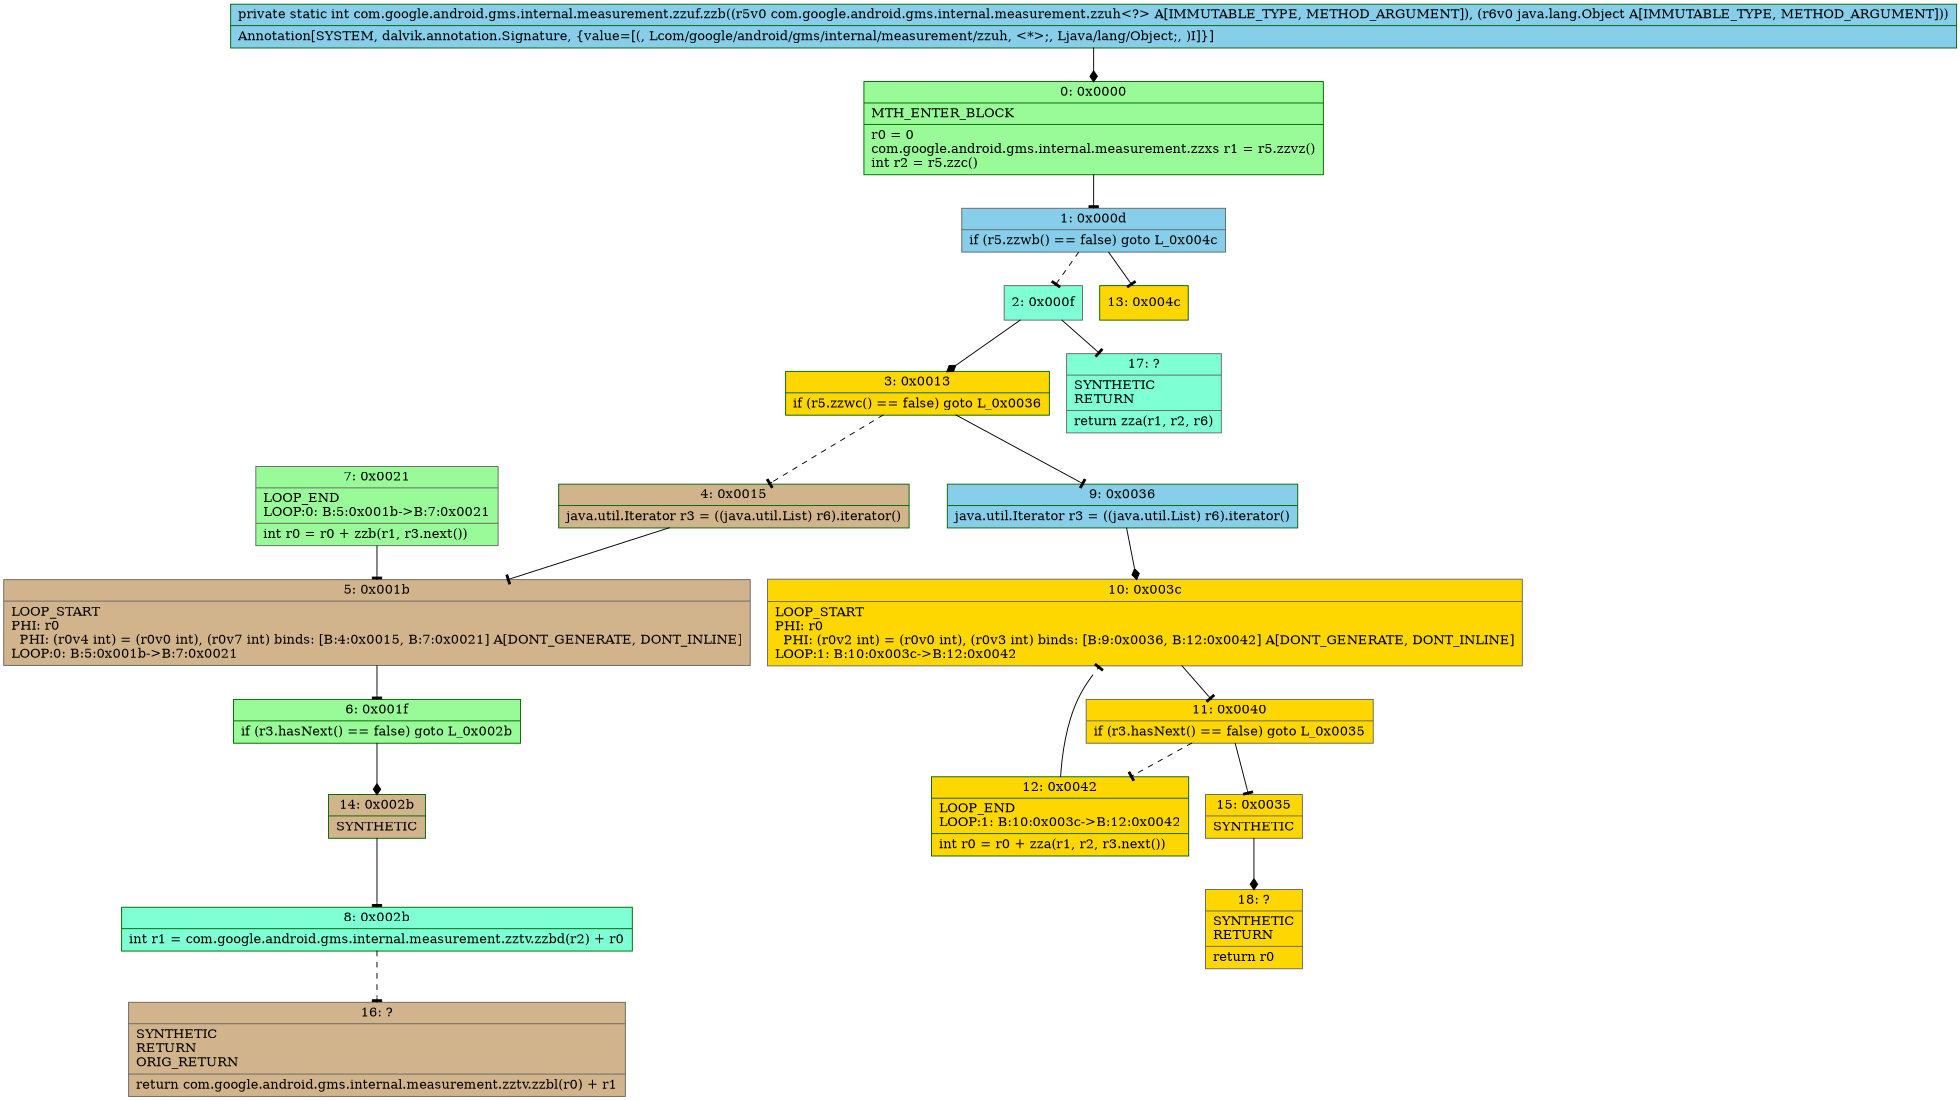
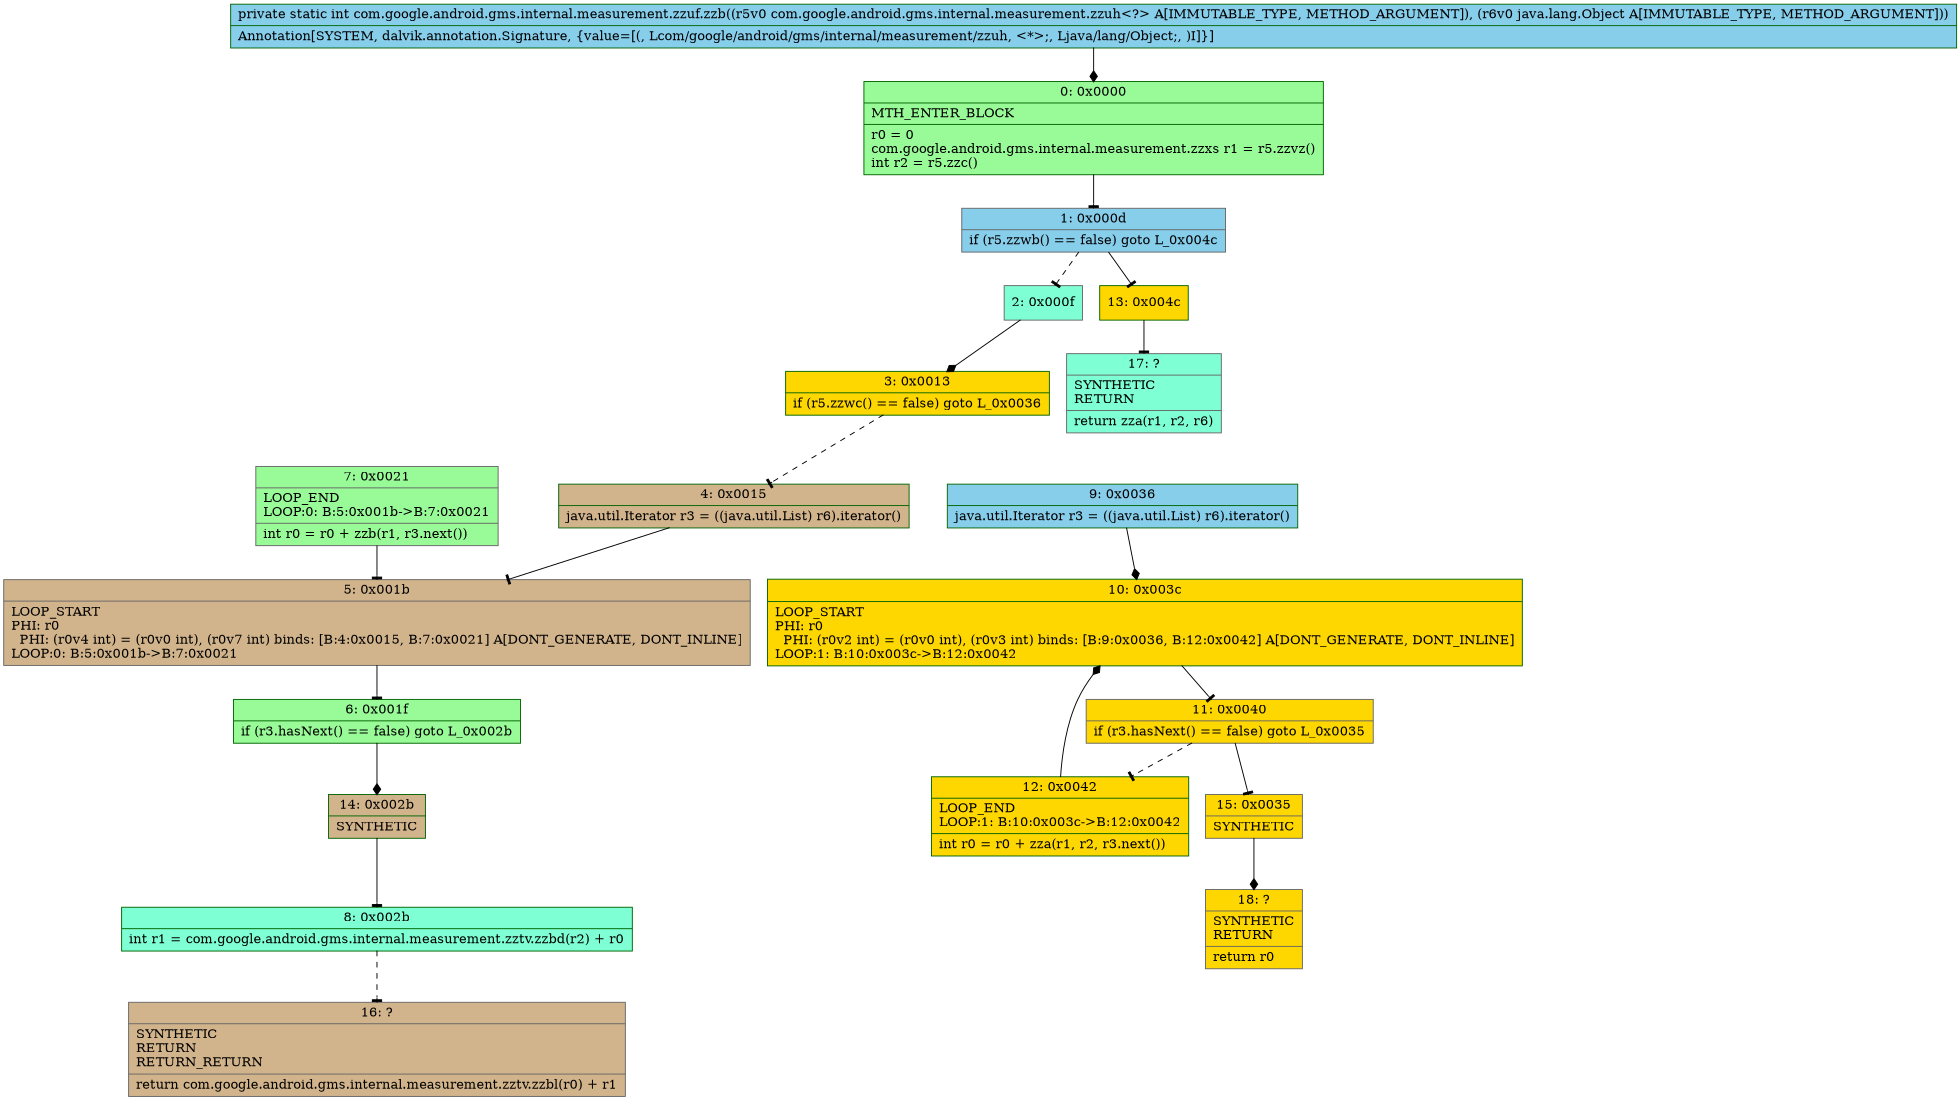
  digraph {
    node [color=darkgreen fillcolor=gold shape=record style=filled]
    edge [arrowhead=tee]
    n1 [fillcolor=palegreen label="{0\:\ 0x0000|MTH_ENTER_BLOCK\l|r0 = 0\lcom.google.android.gms.internal.measurement.zzxs r1 = r5.zzvz()\lint r2 = r5.zzc()\l}"]
    n2 [color=gray40 fillcolor=skyblue label="{1\:\ 0x000d|if (r5.zzwb() == false) goto L_0x004c\l}"]
    n3 [color=gray40 fillcolor=aquamarine label="{2\:\ 0x000f}"]
    n4 [label="{13\:\ 0x004c}"]
    n5 [label="{3\:\ 0x0013|if (r5.zzwc() == false) goto L_0x0036\l}"]
    n6 [color=gray40 fillcolor=aquamarine label="{17\:\ ?|SYNTHETIC\lRETURN\l|return zza(r1, r2, r6)\l}"]
    n7 [fillcolor=tan label="{4\:\ 0x0015|java.util.Iterator r3 = ((java.util.List) r6).iterator()\l}"]
    n8 [fillcolor=skyblue label="{9\:\ 0x0036|java.util.Iterator r3 = ((java.util.List) r6).iterator()\l}"]
    n9 [color=gray40 fillcolor=tan label="{5\:\ 0x001b|LOOP_START\lPHI: r0 \l  PHI: (r0v4 int) = (r0v0 int), (r0v7 int) binds: [B:4:0x0015, B:7:0x0021] A[DONT_GENERATE, DONT_INLINE]\lLOOP:0: B:5:0x001b\-\>B:7:0x0021\l}"]
-   n10 [color=gray40 label="{10\:\ 0x003c|LOOP_START\lPHI: r0 \l  PHI: (r0v2 int) = (r0v0 int), (r0v3 int) binds: [B:9:0x0036, B:12:0x0042] A[DONT_GENERATE, DONT_INLINE]\lLOOP:1: B:10:0x003c\-\>B:12:0x0042\l}"]
+   n10 [label="{10\:\ 0x003c|LOOP_START\lPHI: r0 \l  PHI: (r0v2 int) = (r0v0 int), (r0v3 int) binds: [B:9:0x0036, B:12:0x0042] A[DONT_GENERATE, DONT_INLINE]\lLOOP:1: B:10:0x003c\-\>B:12:0x0042\l}"]
    n11 [fillcolor=palegreen label="{6\:\ 0x001f|if (r3.hasNext() == false) goto L_0x002b\l}"]
    n12 [fillcolor=tan label="{14\:\ 0x002b|SYNTHETIC\l}"]
    n13 [color=gray40 fillcolor=palegreen label="{7\:\ 0x0021|LOOP_END\lLOOP:0: B:5:0x001b\-\>B:7:0x0021\l|int r0 = r0 + zzb(r1, r3.next())\l}"]
    n14 [fillcolor=aquamarine label="{8\:\ 0x002b|int r1 = com.google.android.gms.internal.measurement.zztv.zzbd(r2) + r0\l}"]
-   n15 [color=gray40 fillcolor=tan label="{16\:\ ?|SYNTHETIC\lRETURN\lORIG_RETURN\l|return com.google.android.gms.internal.measurement.zztv.zzbl(r0) + r1\l}"]
+   n15 [color=gray40 fillcolor=tan label="{16\:\ ?|SYNTHETIC\lRETURN\lRETURN_RETURN\l|return com.google.android.gms.internal.measurement.zztv.zzbl(r0) + r1\l}"]
    n16 [color=gray40 label="{11\:\ 0x0040|if (r3.hasNext() == false) goto L_0x0035\l}"]
    n17 [label="{12\:\ 0x0042|LOOP_END\lLOOP:1: B:10:0x003c\-\>B:12:0x0042\l|int r0 = r0 + zza(r1, r2, r3.next())\l}"]
    n18 [color=gray40 label="{15\:\ 0x0035|SYNTHETIC\l}"]
    n19 [color=gray40 label="{18\:\ ?|SYNTHETIC\lRETURN\l|return r0\l}"]
    n20 [fillcolor=skyblue label="{private static int com.google.android.gms.internal.measurement.zzuf.zzb((r5v0 com.google.android.gms.internal.measurement.zzuh\<?\> A[IMMUTABLE_TYPE, METHOD_ARGUMENT]), (r6v0 java.lang.Object A[IMMUTABLE_TYPE, METHOD_ARGUMENT]))  | Annotation[SYSTEM, dalvik.annotation.Signature, \{value=[(, Lcom\/google\/android\/gms\/internal\/measurement\/zzuh, \<*\>;, Ljava\/lang\/Object;, )I]\}]\l}"]
    n1 -> n2
    n2 -> n3 [style=dashed]
    n2 -> n4
    n3 -> n5 [arrowhead=diamond]
-   n3 -> n6
+   n4 -> n6
    n5 -> n7 [style=dashed]
-   n5 -> n8
    n7 -> n9
    n8 -> n10 [arrowhead=diamond]
    n9 -> n11
    n10 -> n16
    n11 -> n12 [arrowhead=diamond]
    n12 -> n14
    n13 -> n9
    n14 -> n15 [style=dashed]
    n16 -> n17 [style=dashed]
    n16 -> n18
-   n17 -> n10
+   n17 -> n10 [arrowhead=diamond]
    n18 -> n19 [arrowhead=diamond]
    n20 -> n1 [arrowhead=diamond]
  }
